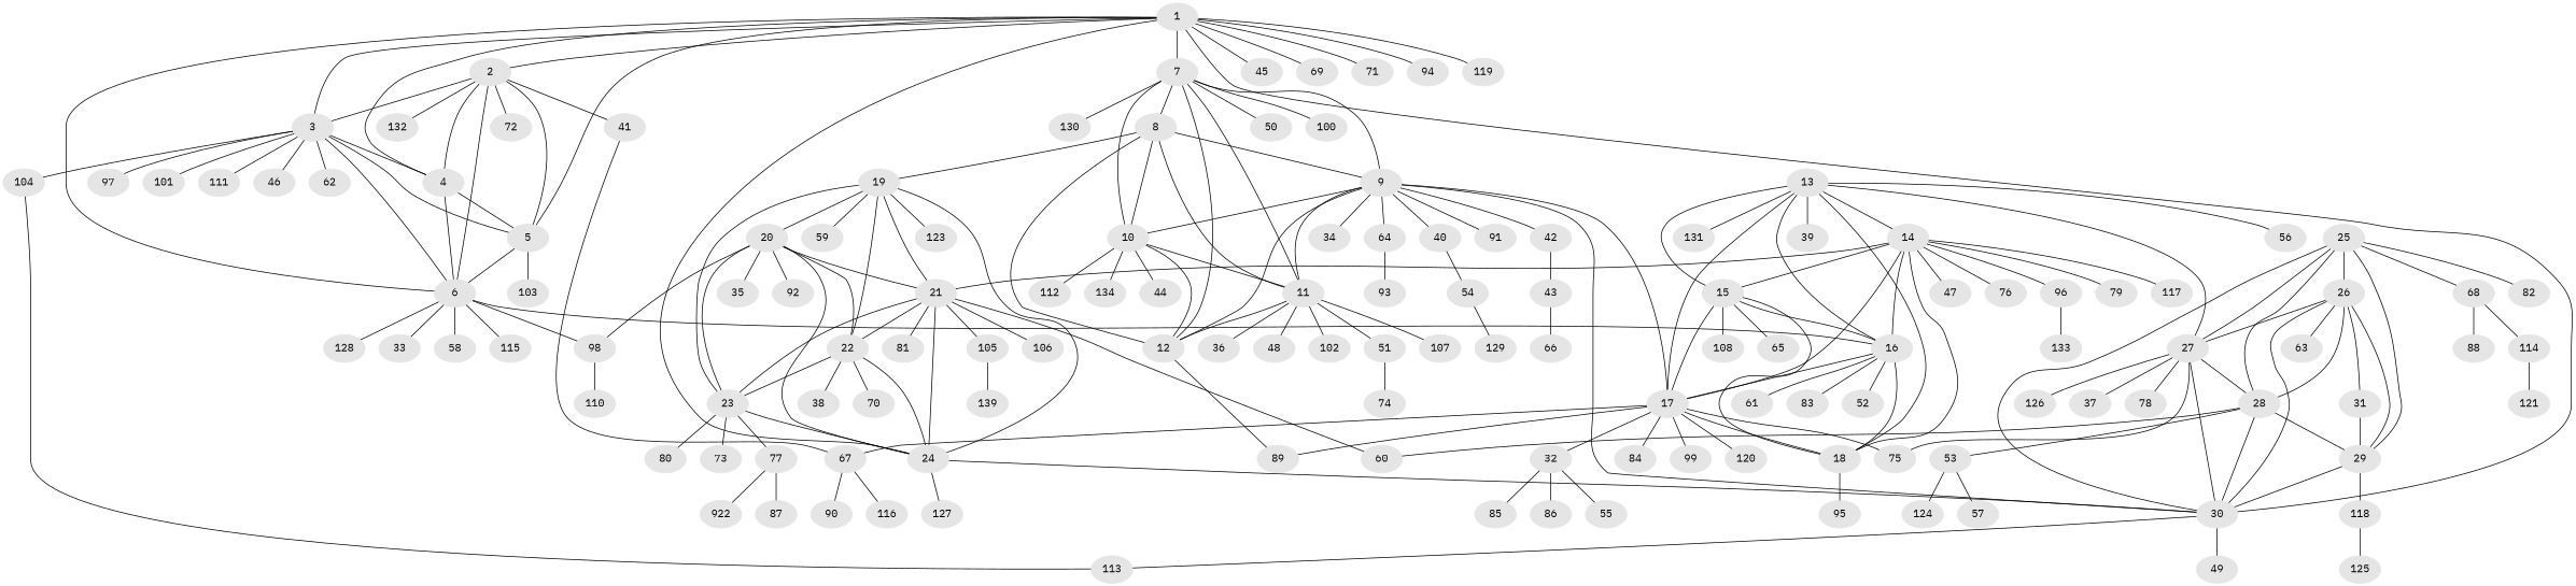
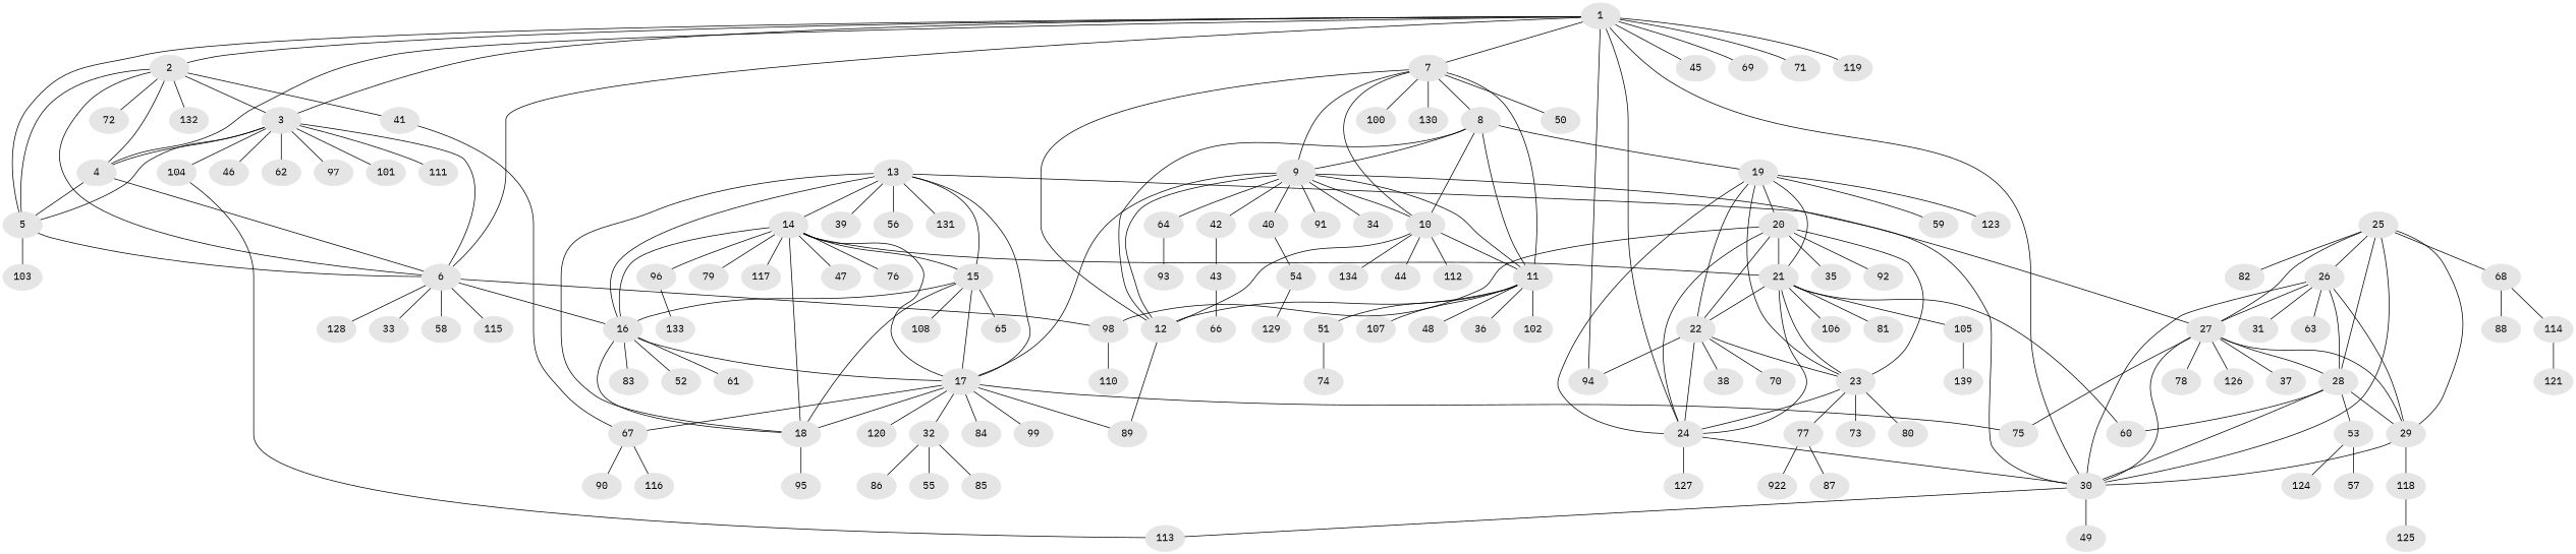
  graph {
    fontname="IBM Plex Mono"
    node [color=gray90 fontname="IBM Plex Mono" style=filled]
    edge [fontname="IBM Plex Mono"]
    1
    2
    3
    4
    5
    6
    7
    24
    30
    45
    69
    71
    94
    119
    41
    72
    132
    46
    62
    97
    101
    104
    111
    103
    16
    33
    58
    98
    115
    128
    8
    9
    10
    11
    12
    50
    100
    130
    127
    49
    113
    67
    17
    18
    52
    61
    83
    110
    19
    34
    40
    42
    64
    91
    44
    112
    134
    36
    48
    51
    102
    107
    89
    21
    20
    22
    23
    59
    123
    32
    75
    84
    99
    120
    54
    43
    93
    74
    13
    14
    15
    27
    39
    56
    131
    47
    76
    79
    96
    117
    65
    108
    95
    28
    29
    37
    78
    126
    60
    81
    105
    106
    133
    55
    85
    86
    90
    116
    35
    92
    38
    70
    73
    77
    80
    n116 [label=139]
    87
    n118 [label=922]
    25
    26
    68
    82
    31
    63
    53
    118
    88
    114
    57
    124
    125
    129
    66
    121
    1 -- 2
    1 -- 3
    1 -- 4
    1 -- 5
    1 -- 6
    1 -- 7
    1 -- 24
    1 -- 30
    1 -- 45
    1 -- 69
    1 -- 71
    1 -- 94
    1 -- 119
    2 -- 3
    2 -- 4
    2 -- 5
    2 -- 6
    2 -- 41
    2 -- 72
    2 -- 132
    3 -- 4
    3 -- 5
    3 -- 6
    3 -- 46
    3 -- 62
    3 -- 97
    3 -- 101
    3 -- 104
    3 -- 111
    4 -- 5
    4 -- 6
    5 -- 6
    5 -- 103
    6 -- 16
    6 -- 33
    6 -- 58
    6 -- 98
    6 -- 115
    6 -- 128
    7 -- 8
    7 -- 9
    7 -- 10
    7 -- 11
    7 -- 12
    7 -- 50
    7 -- 100
    7 -- 130
    24 -- 30
    24 -- 127
    30 -- 49
    30 -- 113
    41 -- 67
    104 -- 113
    16 -- 17
    16 -- 18
    16 -- 52
    16 -- 61
    16 -- 83
    98 -- 110
    8 -- 9
    8 -- 10
    8 -- 11
    8 -- 12
    8 -- 19
    9 -- 30
    9 -- 10
    9 -- 11
    9 -- 12
    9 -- 17
    9 -- 34
    9 -- 40
    9 -- 42
    9 -- 64
    9 -- 91
    10 -- 11
    10 -- 12
    10 -- 44
    10 -- 112
    10 -- 134
    11 -- 12
    11 -- 36
    11 -- 48
    11 -- 51
    11 -- 102
    11 -- 107
    12 -- 89
    67 -- 90
    67 -- 116
    17 -- 67
    17 -- 18
    17 -- 89
    17 -- 32
    17 -- 75
    17 -- 84
    17 -- 99
    17 -- 120
    18 -- 95
    19 -- 24
    19 -- 21
    19 -- 20
    19 -- 22
    19 -- 23
    19 -- 59
    19 -- 123
    40 -- 54
    42 -- 43
    64 -- 93
    51 -- 74
    21 -- 24
    21 -- 22
    21 -- 23
    21 -- 60
    21 -- 81
    21 -- 105
    21 -- 106
    20 -- 24
    20 -- 98
    20 -- 21
    20 -- 22
    20 -- 23
    20 -- 35
    20 -- 92
    22 -- 24
+   22 -- 94
    22 -- 23
    22 -- 38
    22 -- 70
    23 -- 24
    23 -- 73
    23 -- 77
    23 -- 80
    32 -- 55
    32 -- 85
    32 -- 86
    54 -- 129
    43 -- 66
    13 -- 16
    13 -- 17
    13 -- 18
    13 -- 14
    13 -- 15
    13 -- 27
    13 -- 39
    13 -- 56
    13 -- 131
    14 -- 16
    14 -- 17
    14 -- 18
    14 -- 21
    14 -- 15
    14 -- 47
    14 -- 76
    14 -- 79
    14 -- 96
    14 -- 117
    15 -- 16
    15 -- 17
    15 -- 18
    15 -- 65
    15 -- 108
    27 -- 30
    27 -- 75
    27 -- 28
-   31 -- 29
+   27 -- 29
    27 -- 37
    27 -- 78
    27 -- 126
    96 -- 133
    28 -- 30
    28 -- 29
    28 -- 60
    28 -- 53
    29 -- 30
    29 -- 118
    105 -- n116
    77 -- 87
    77 -- n118
    25 -- 30
    25 -- 27
    25 -- 28
    25 -- 29
    25 -- 26
    25 -- 68
    25 -- 82
    26 -- 30
    26 -- 27
    26 -- 28
    26 -- 29
    26 -- 31
    26 -- 63
    68 -- 88
    68 -- 114
    53 -- 57
    53 -- 124
    118 -- 125
    114 -- 121
  }
